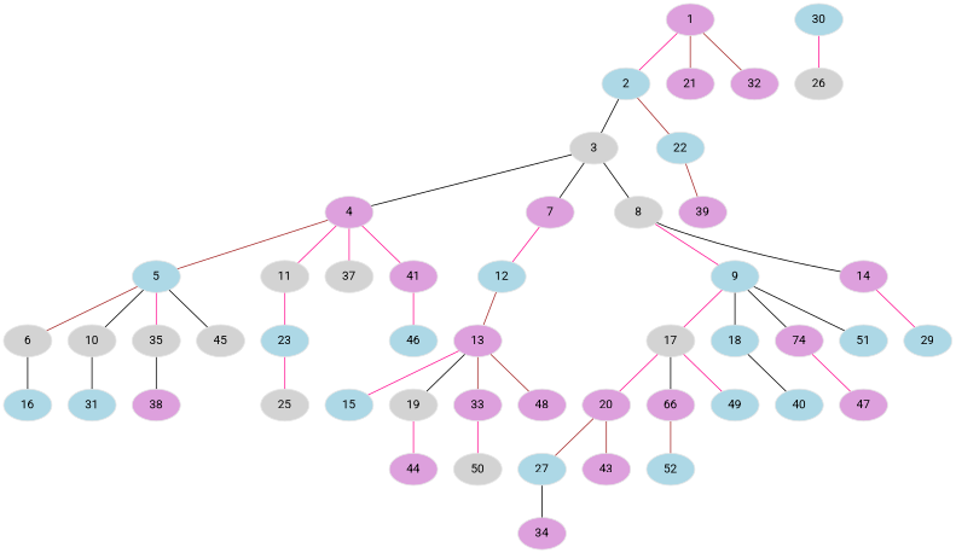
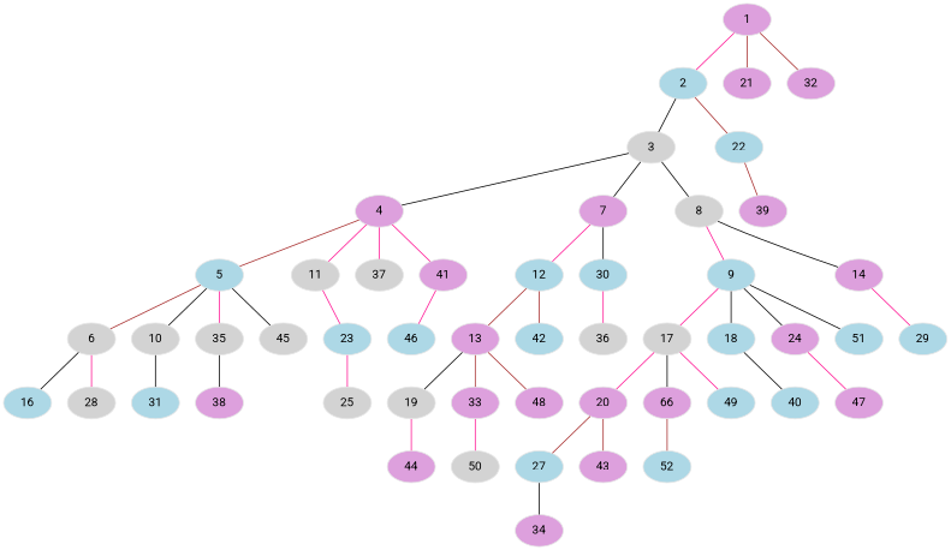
  graph {
    fontname=Roboto
    node [color=gray90 fillcolor=lightblue fontname=Roboto style=filled]
    edge [color=deeppink fontname=Roboto]
    2
    1 [fillcolor=plum]
    21 [fillcolor=plum]
    32 [fillcolor=plum]
    3 [fillcolor=lightgrey]
    22
    4 [fillcolor=plum]
    7 [fillcolor=plum]
    8 [fillcolor=lightgrey]
    39 [fillcolor=plum]
    5
    11 [fillcolor=lightgrey]
    37 [fillcolor=lightgrey]
    41 [fillcolor=plum]
    12
    30
    9
    14 [fillcolor=plum]
    6 [fillcolor=lightgrey]
    10 [fillcolor=lightgrey]
    35 [fillcolor=lightgrey]
    45 [fillcolor=lightgrey]
    23
    46
    16
+   28 [fillcolor=lightgrey]
    31
    38 [fillcolor=plum]
    13 [fillcolor=plum]
-   36 [fillcolor=lightgrey label=26]
+   42
+   36 [fillcolor=lightgrey]
    17 [fillcolor=lightgrey]
    18
-   24 [fillcolor=plum label=74]
+   24 [fillcolor=plum]
    51
    29
    20 [fillcolor=plum]
    n38 [fillcolor=plum label=66]
    49
    40
    47 [fillcolor=plum]
    25 [fillcolor=lightgrey]
-   15
    19 [fillcolor=lightgrey]
    33 [fillcolor=plum]
    48 [fillcolor=plum]
    44 [fillcolor=plum]
    50 [fillcolor=lightgrey]
    27
    43 [fillcolor=plum]
    52
    34 [fillcolor=plum]
    2 -- 3 [color=black]
    2 -- 22 [color=brown]
    1 -- 2
    1 -- 21 [color=brown]
    1 -- 32 [color=brown]
    3 -- 4 [color=black]
    3 -- 7 [color=black]
    3 -- 8 [color=black]
    22 -- 39 [color=brown]
    4 -- 5 [color=brown]
    4 -- 11
    4 -- 37
    4 -- 41
    7 -- 12
+   7 -- 30 [color=black]
    8 -- 9
    8 -- 14 [color=black]
    5 -- 6 [color=brown]
    5 -- 10 [color=black]
    5 -- 35
    5 -- 45 [color=black]
    11 -- 23
    41 -- 46
    12 -- 13 [color=brown]
+   12 -- 42 [color=brown]
    30 -- 36
    9 -- 17
    9 -- 18 [color=black]
    9 -- 24 [color=black]
    9 -- 51 [color=black]
    14 -- 29
    6 -- 16 [color=black]
+   6 -- 28
    10 -- 31 [color=black]
    35 -- 38 [color=black]
    23 -- 25
-   13 -- 15
    13 -- 19 [color=black]
    13 -- 33 [color=brown]
    13 -- 48 [color=brown]
    17 -- 20
    17 -- n38 [color=black]
    17 -- 49
    18 -- 40 [color=black]
    24 -- 47
    20 -- 27 [color=brown]
    20 -- 43 [color=brown]
    n38 -- 52 [color=brown]
    19 -- 44
    33 -- 50
    27 -- 34 [color=black]
  }
